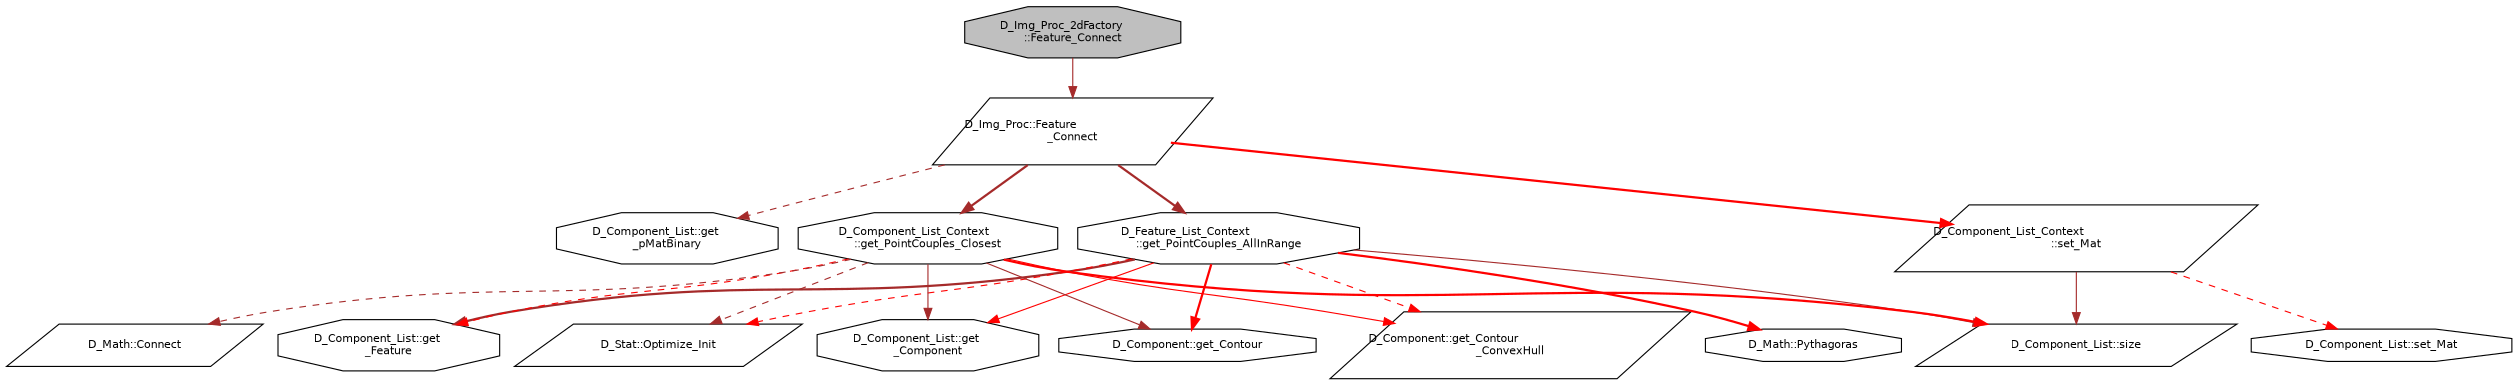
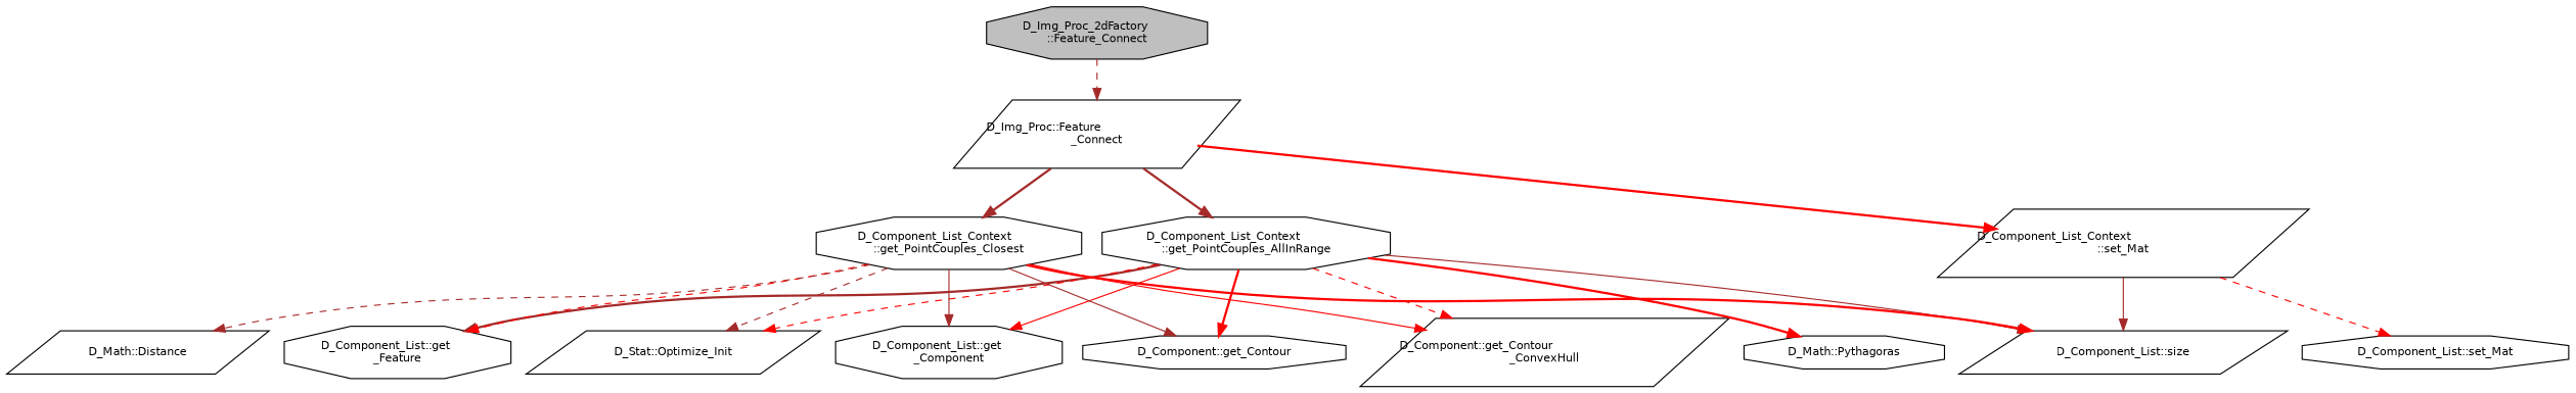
  digraph {
    rankdir=TB
    node [color=black fillcolor=white fontname=Helvetica fontsize=10 shape=octagon style=filled]
    edge [color=brown fontname=Helvetica fontsize=10 labelfontname=Helvetica labelfontsize=10 style=solid]
    n1 [fillcolor=grey75 fontcolor=black height=0.2 label="D_Img_Proc_2dFactory\l::Feature_Connect" width=0.4]
    n2 [height=0.2 label="D_Img_Proc::Feature\l_Connect" shape=parallelogram width=0.4]
-   n3 [height=0.2 label="D_Component_List::get\l_pMatBinary" width=0.4]
-   n4 [height=0.2 label="D_Feature_List_Context\l::get_PointCouples_AllInRange" width=0.4]
+   n4 [height=0.2 label="D_Component_List_Context\l::get_PointCouples_AllInRange" width=0.4]
    n5 [height=0.2 label="D_Component_List_Context\l::get_PointCouples_Closest" width=0.4]
    n6 [height=0.2 label="D_Component_List_Context\l::set_Mat" shape=parallelogram width=0.4]
    n7 [height=0.2 label="D_Component_List::get\l_Component" width=0.4]
    n8 [height=0.2 label="D_Component::get_Contour" width=0.4]
    n9 [height=0.2 label="D_Component::get_Contour\l_ConvexHull" shape=parallelogram width=0.4]
    n10 [height=0.2 label="D_Component_List::get\l_Feature" width=0.4]
    n11 [height=0.2 label="D_Stat::Optimize_Init" shape=parallelogram width=0.4]
    n12 [height=0.2 label="D_Math::Pythagoras" width=0.4]
    n13 [height=0.2 label="D_Component_List::size" shape=parallelogram width=0.4]
-   n14 [height=0.2 label="D_Math::Connect" shape=parallelogram width=0.4]
+   n14 [height=0.2 label="D_Math::Distance" shape=parallelogram width=0.4]
    n15 [height=0.2 label="D_Component_List::set_Mat" width=0.4]
-   n1 -> n2
-   n2 -> n3 [style=dashed]
+   n1 -> n2 [style=dashed]
    n2 -> n4 [style=bold]
    n2 -> n5 [style=bold]
    n2 -> n6 [color=red style=bold]
    n4 -> n7 [color=red]
    n4 -> n8 [color=red style=bold]
    n4 -> n9 [color=red style=dashed]
    n4 -> n10 [style=bold]
    n4 -> n11 [color=red style=dashed]
    n4 -> n12 [color=red style=bold]
    n4 -> n13
    n5 -> n7
    n5 -> n8
    n5 -> n9 [color=red]
    n5 -> n10 [color=red style=dashed]
    n5 -> n11 [style=dashed]
    n5 -> n13 [color=red style=bold]
    n5 -> n14 [style=dashed]
    n6 -> n13
    n6 -> n15 [color=red style=dashed]
  }
